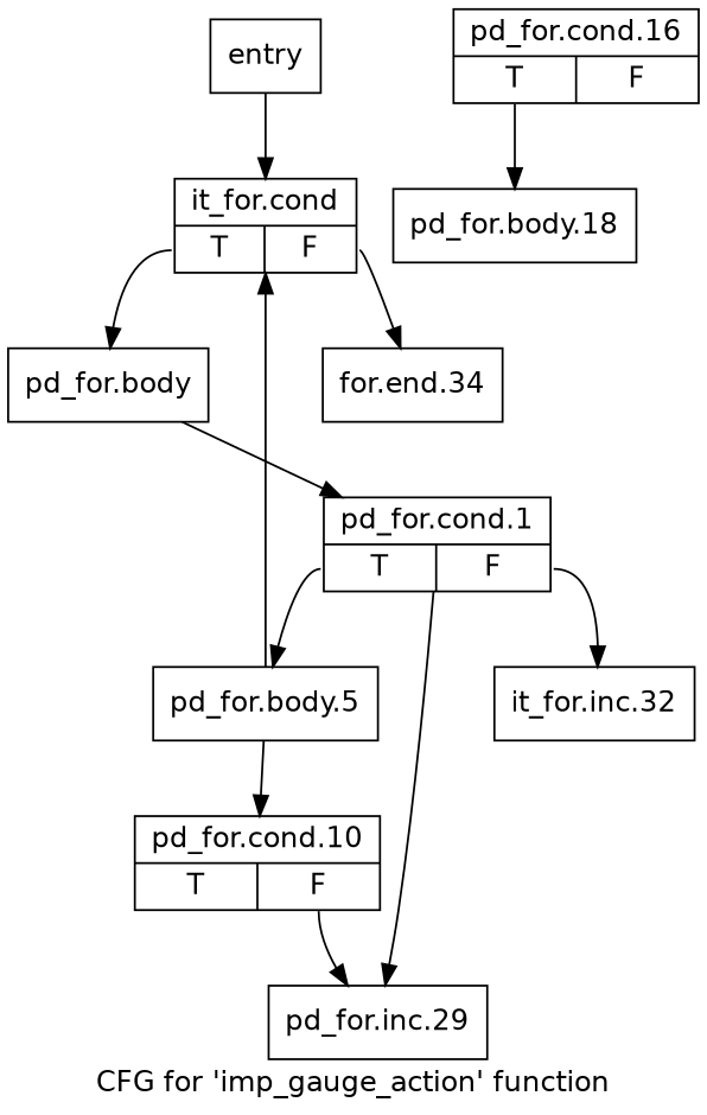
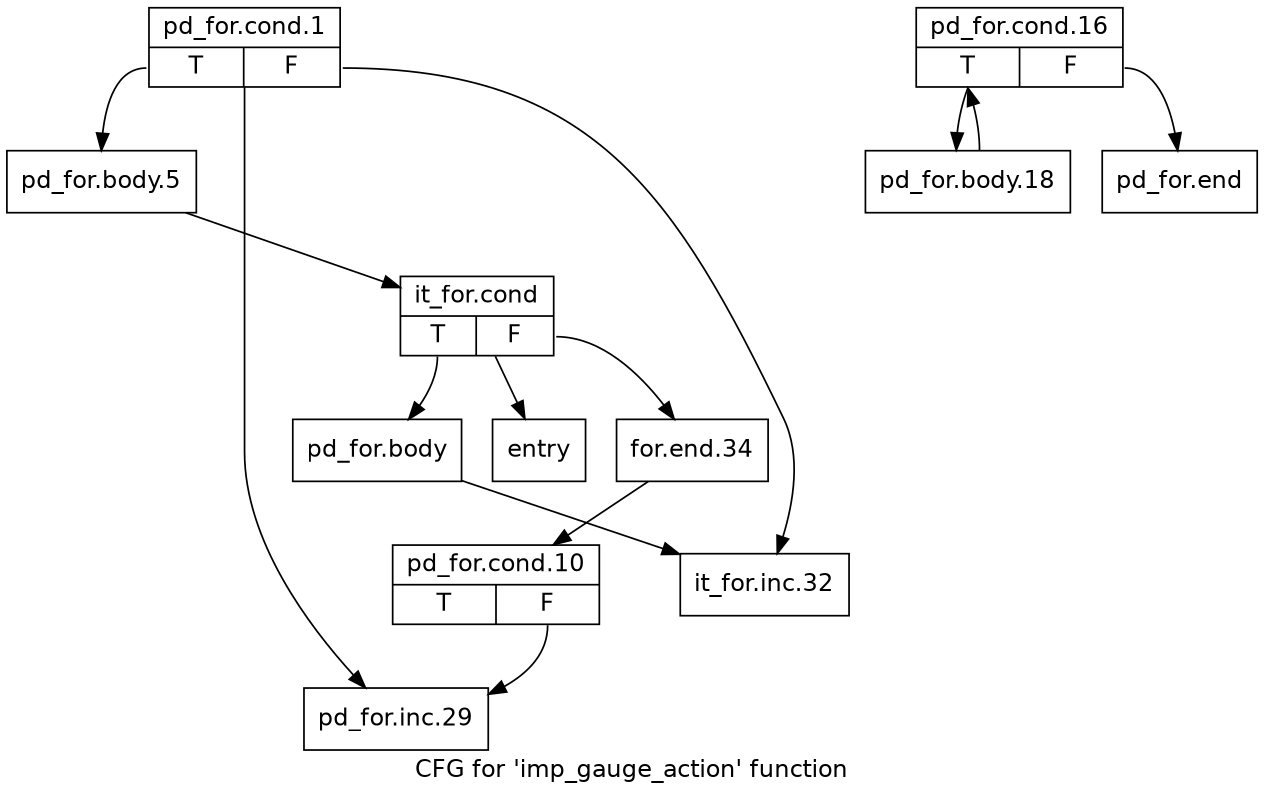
  digraph {
    fontname="DejaVu Sans"
    label="CFG for 'imp_gauge_action' function"
    node [fontname="DejaVu Sans" shape=record]
    edge [fontname="DejaVu Sans"]
    n1 [label="{entry}"]
    n2 [label="{it_for.cond|{<s0>T|<s1>F}}"]
    n3 [label="{pd_for.body}"]
    n4 [label="{for.end.34}"]
    n5 [label="{pd_for.cond.1|{<s0>T|<s1>F}}"]
    n6 [label="{pd_for.body.5}"]
    n7 [label="{it_for.inc.32}"]
    n8 [label="{pd_for.inc.29}"]
    n9 [label="{pd_for.cond.10|{<s0>T|<s1>F}}"]
    n10 [label="{pd_for.cond.16|{<s0>T|<s1>F}}"]
    n11 [label="{pd_for.body.18}"]
-   n1 -> n2
+   n12 [label="{pd_for.end}"]
+   n2 -> n1
    n2 -> n3 [tailport=s0]
    n2 -> n4 [tailport=s1]
-   n3 -> n5
+   n3 -> n7
    n5 -> n6 [tailport=s0]
    n5 -> n7 [tailport=s1]
    n5 -> n8
    n6 -> n2
-   n6 -> n9
+   n4 -> n9
    n9 -> n8 [tailport=s1]
    n10 -> n11 [tailport=s0]
+   n10 -> n12 [tailport=s1]
+   n11 -> n10
  }
